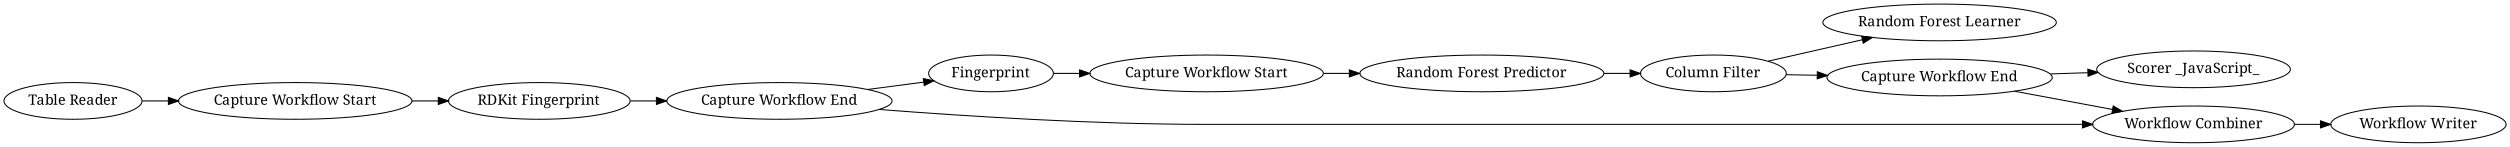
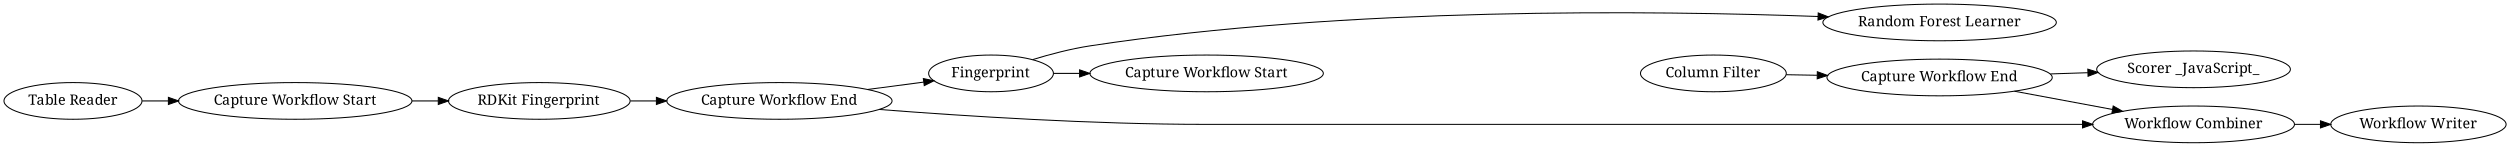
  digraph {
    fontname="Noto Serif"
    rankdir=LR
    node [fontname="Noto Serif"]
    edge [fontname="Noto Serif"]
    n1 [label="RDKit Fingerprint"]
    n2 [label="Capture Workflow End"]
    n3 [label=Fingerprint]
    n4 [label="Workflow Combiner"]
    n5 [label="Random Forest Learner"]
    n6 [label="Capture Workflow Start"]
    n7 [label="Workflow Writer"]
-   n8 [label="Random Forest Predictor"]
    n9 [label="Column Filter"]
    n10 [label="Capture Workflow End"]
    n11 [label="Table Reader"]
    n12 [label="Capture Workflow Start"]
    n13 [label="Scorer _JavaScript_"]
    n1 -> n2
    n2 -> n3
    n2 -> n4
-   n9 -> n5
+   n3 -> n5
    n3 -> n6
    n4 -> n7
-   n6 -> n8
-   n8 -> n9
    n9 -> n10
    n10 -> n4
    n10 -> n13
    n11 -> n12
    n12 -> n1
  }
